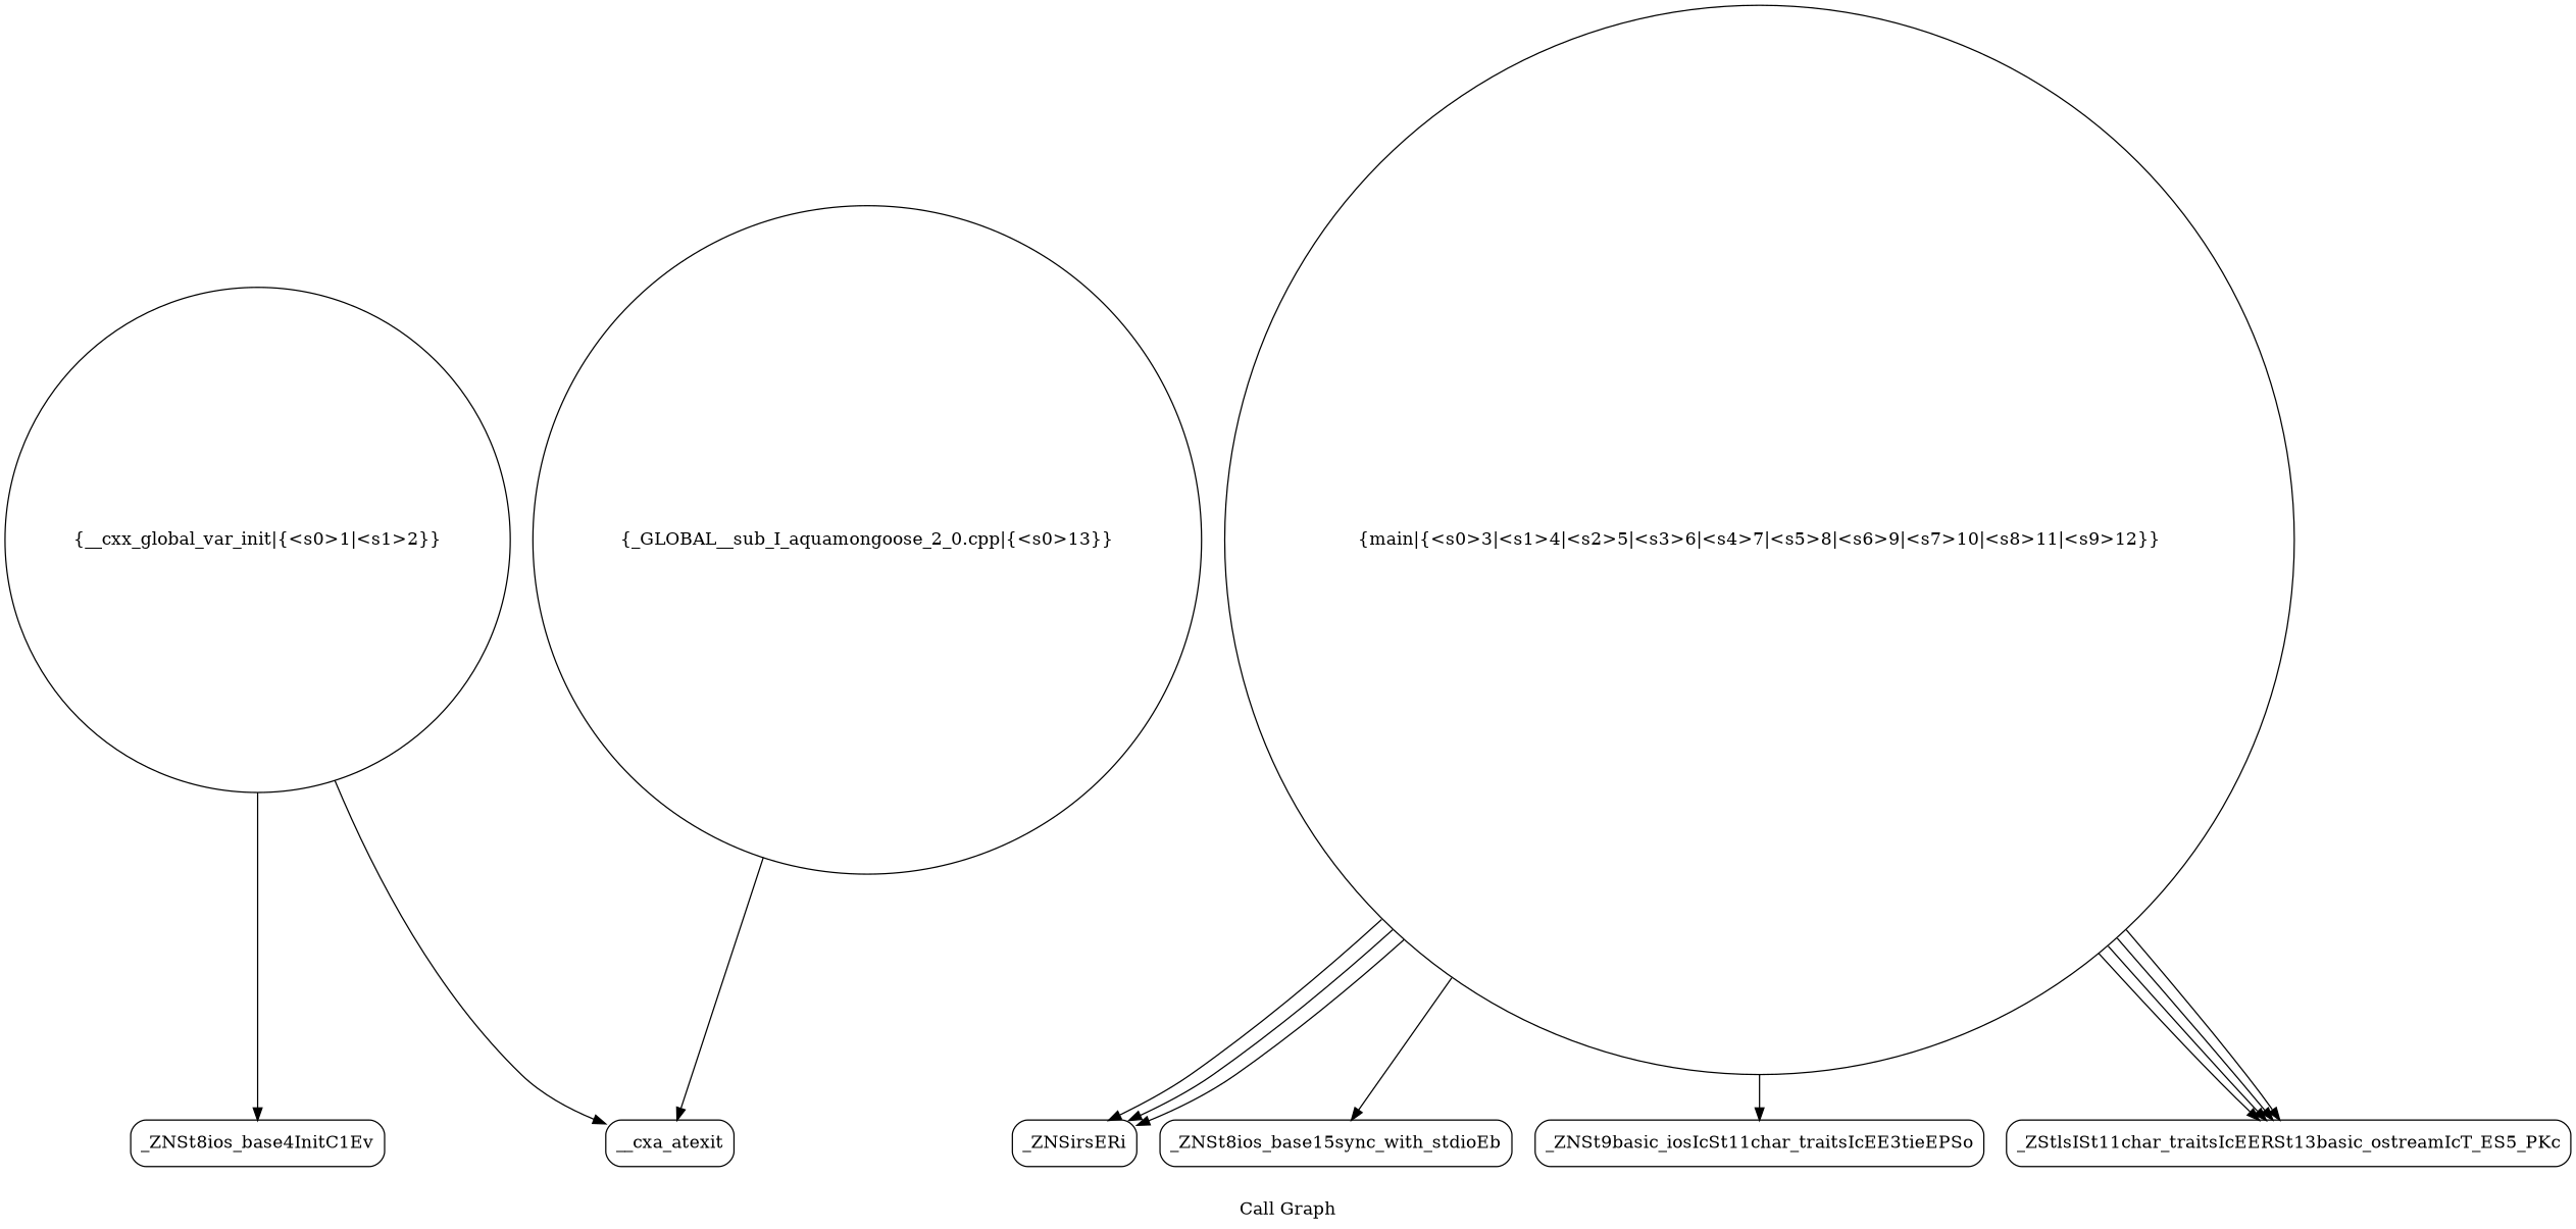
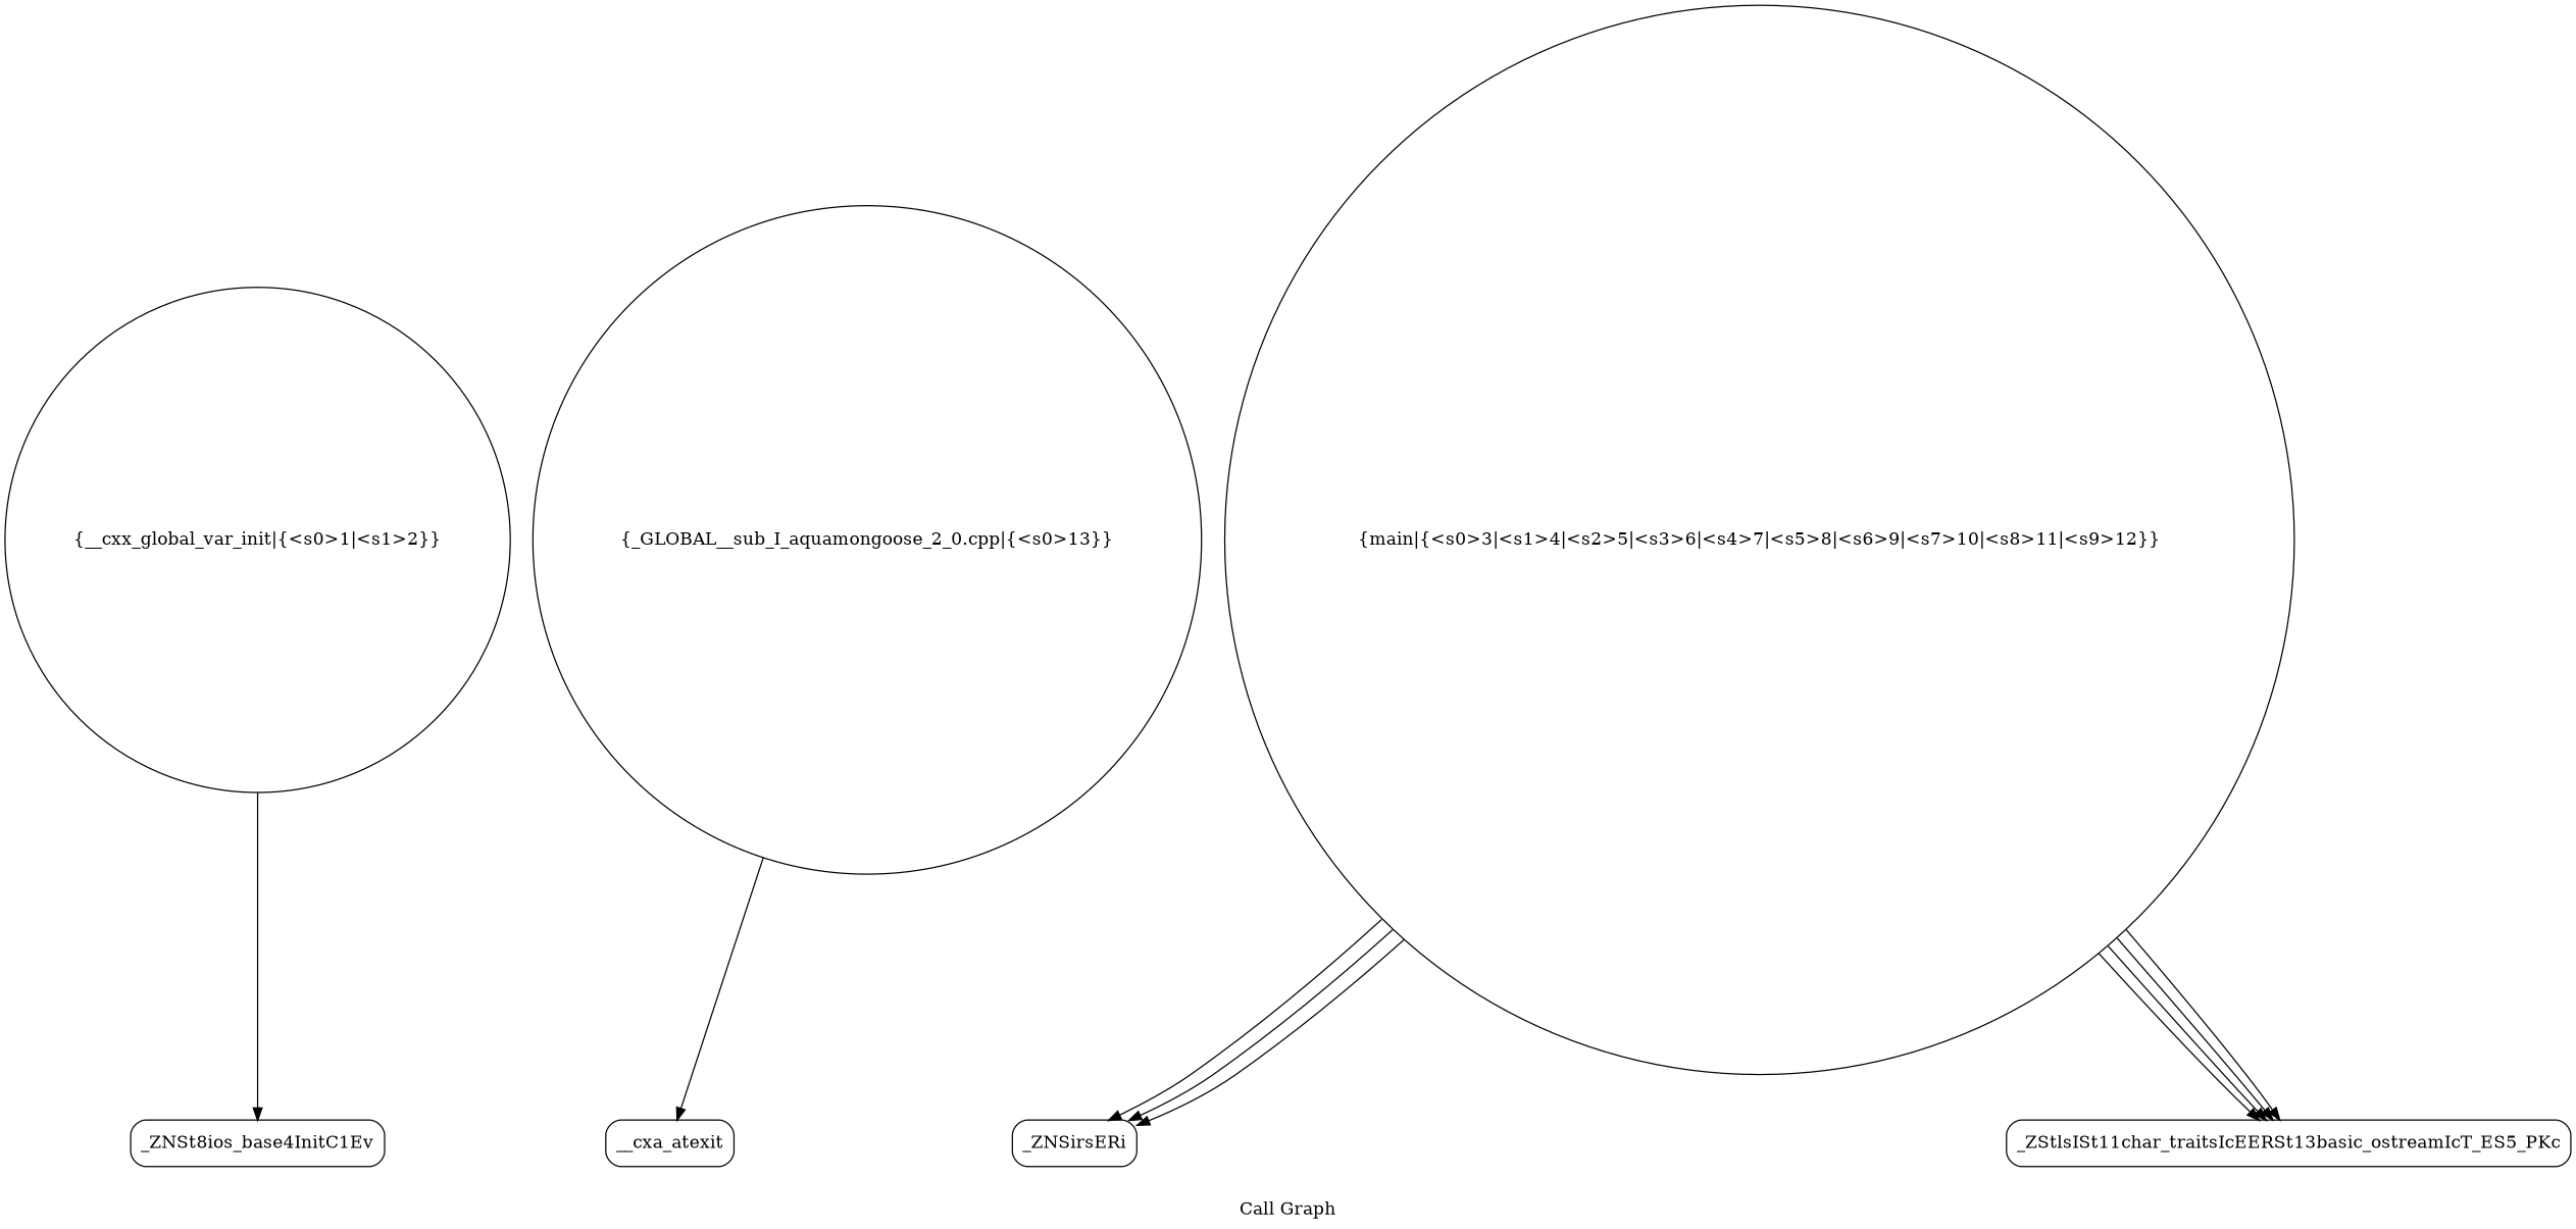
  digraph {
    label="Call Graph"
    node [shape=Mrecord]
    edge [color=black tailport=s0]
    n1 [label="{__cxx_global_var_init|{<s0>1|<s1>2}}" shape=circle]
    n2 [label="{_ZNSt8ios_base4InitC1Ev}"]
    n3 [label="{__cxa_atexit}"]
    n4 [label="{_ZNSirsERi}"]
    n5 [label="{main|{<s0>3|<s1>4|<s2>5|<s3>6|<s4>7|<s5>8|<s6>9|<s7>10|<s8>11|<s9>12}}" shape=circle]
-   n6 [label="{_ZNSt8ios_base15sync_with_stdioEb}"]
-   n7 [label="{_ZNSt9basic_iosIcSt11char_traitsIcEE3tieEPSo}"]
    n8 [label="{_ZStlsISt11char_traitsIcEERSt13basic_ostreamIcT_ES5_PKc}"]
    n9 [label="{_GLOBAL__sub_I_aquamongoose_2_0.cpp|{<s0>13}}" shape=circle]
    n1 -> n2
-   n1 -> n3 [tailport=s1]
    n5 -> n4 [tailport=s2]
    n5 -> n4 [tailport=s6]
    n5 -> n4 [tailport=s7]
-   n5 -> n6
-   n5 -> n7 [tailport=s1]
    n5 -> n8 [tailport=s3]
    n5 -> n8 [tailport=s5]
    n5 -> n8 [tailport=s8]
    n5 -> n8 [tailport=s9]
    n9 -> n3
  }
